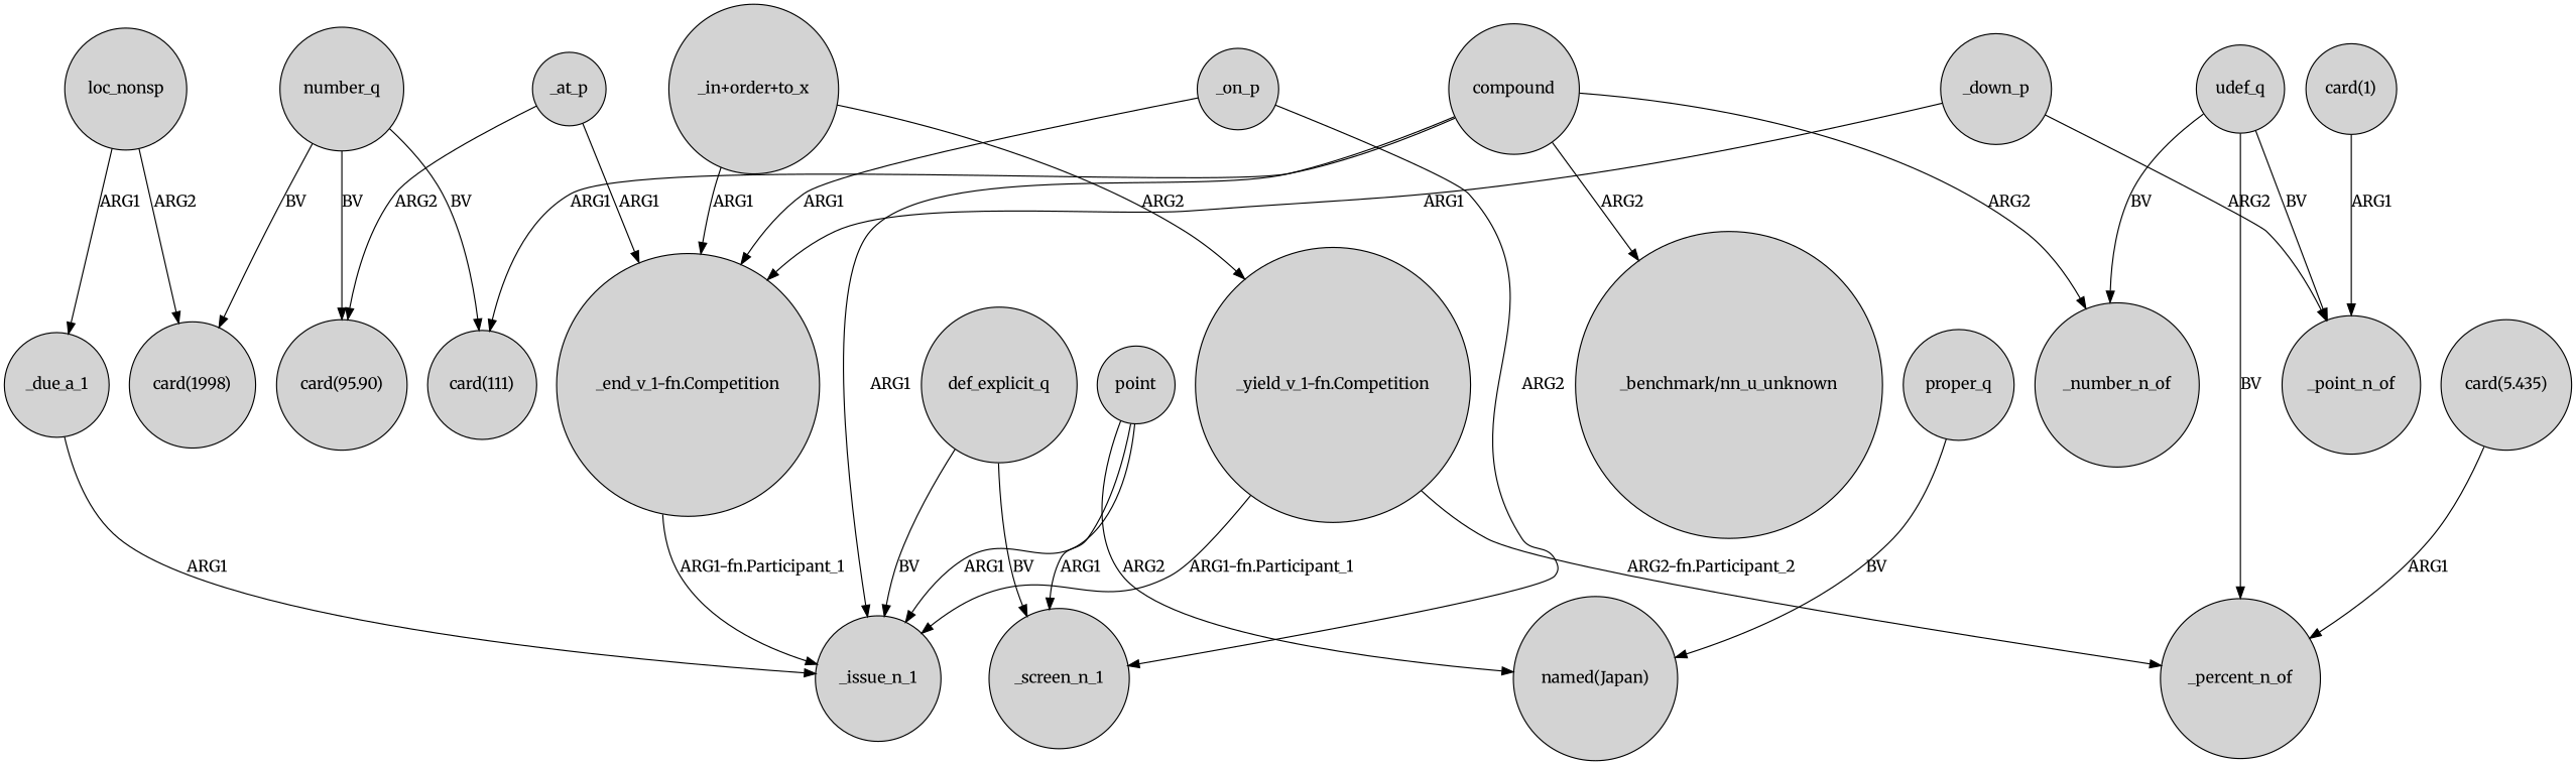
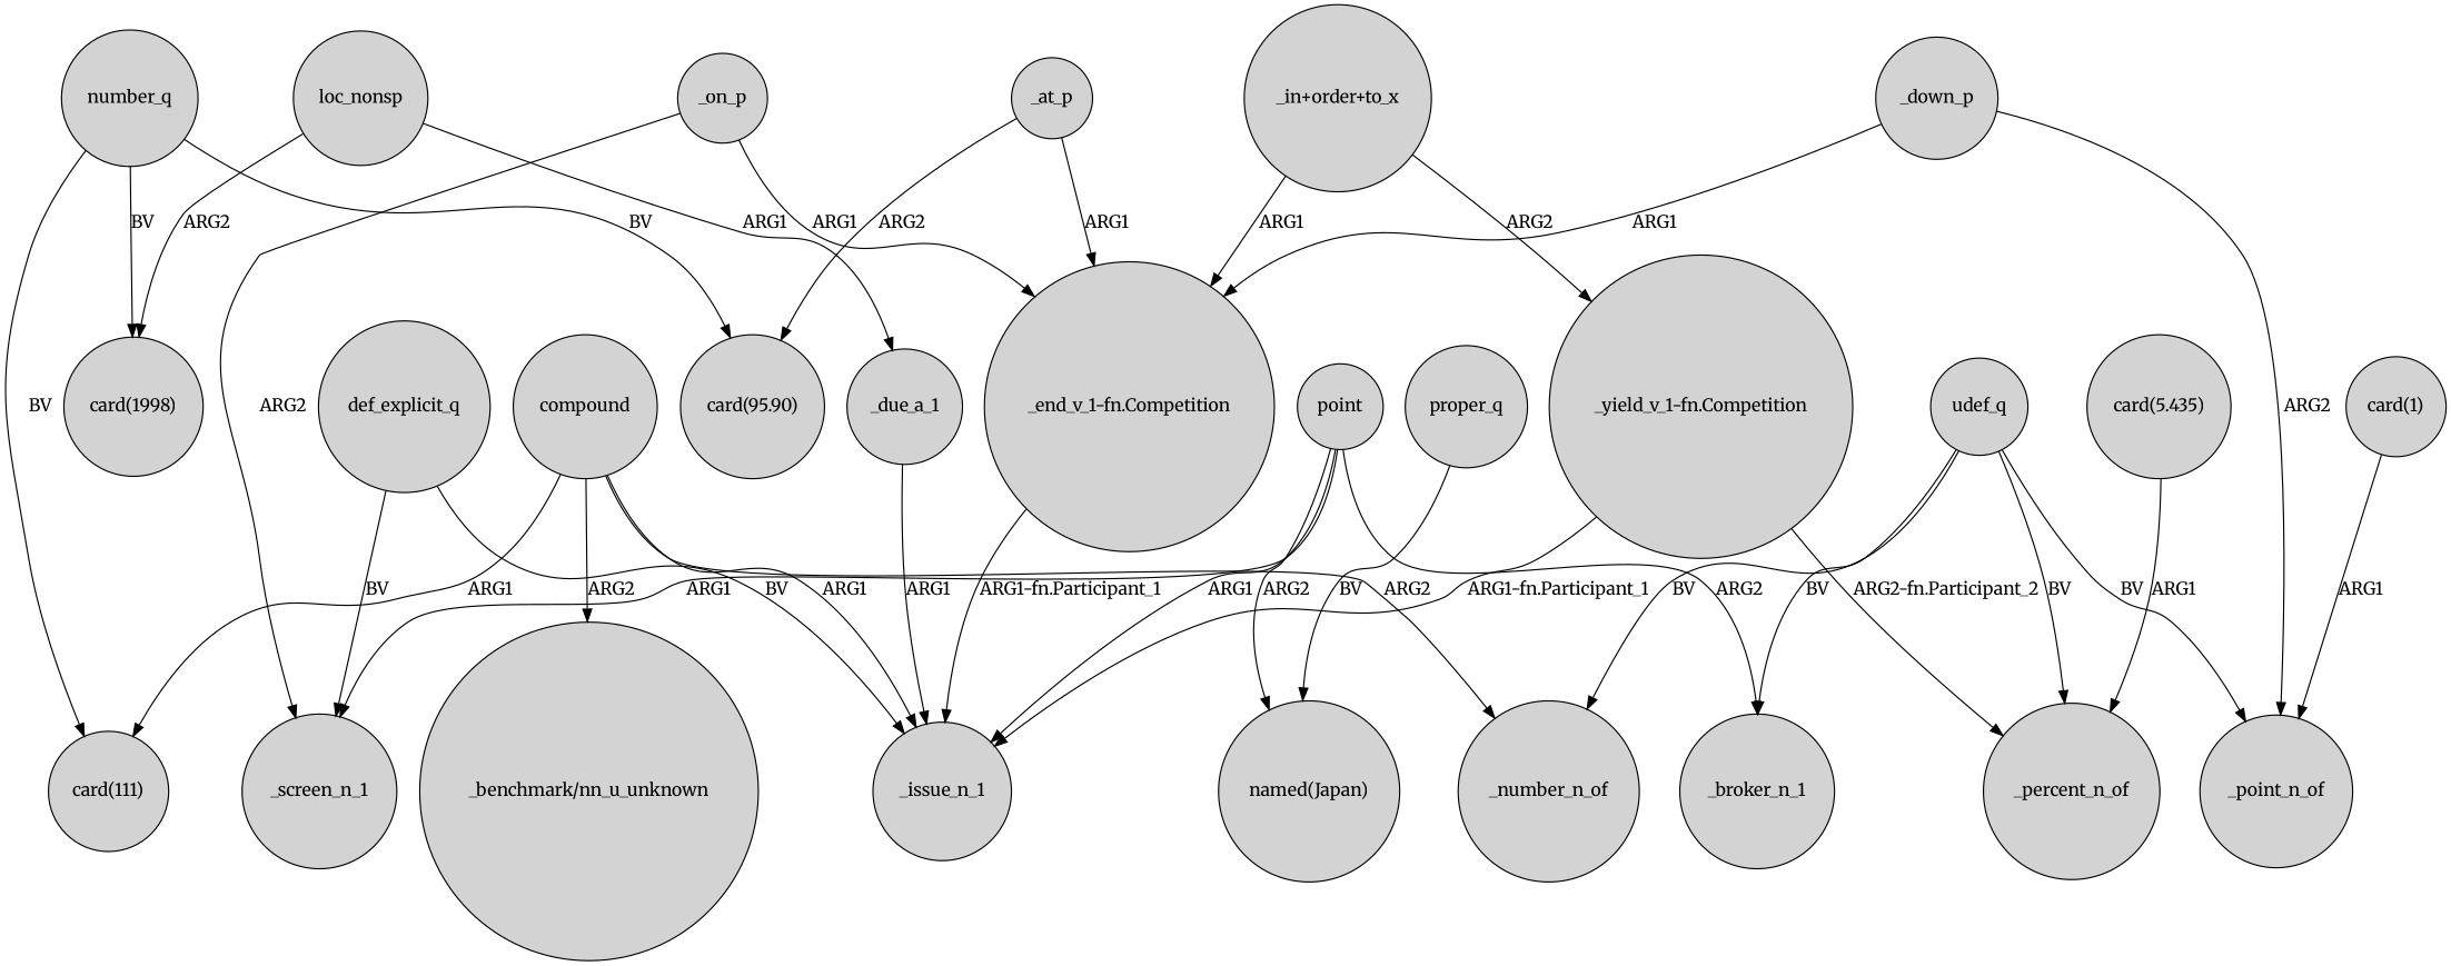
  digraph {
    fontname=Merriweather
    node [fontname=Merriweather shape=circle style=filled]
    edge [fontname=Merriweather]
    loc_nonsp
    "card(1998)"
    _due_a_1
    _issue_n_1
    number_q
    "card(111)"
    "card(95.90)"
    udef_q
+   _broker_n_1
    _point_n_of
    _percent_n_of
    _number_n_of
    def_explicit_q
    _screen_n_1
    n15 [label=point]
    "named(Japan)"
    "card(1)"
    "card(5.435)"
    compound
    "_benchmark/nn_u_unknown"
    _on_p
    "_end_v_1-fn.Competition"
    _down_p
    "_in+order+to_x"
    "_yield_v_1-fn.Competition"
    _at_p
    proper_q
    loc_nonsp -> "card(1998)" [label=ARG2]
    loc_nonsp -> _due_a_1 [label=ARG1]
    _due_a_1 -> _issue_n_1 [label=ARG1]
    number_q -> "card(1998)" [label=BV]
    number_q -> "card(111)" [label=BV]
    number_q -> "card(95.90)" [label=BV]
+   udef_q -> _broker_n_1 [label=BV]
    udef_q -> _point_n_of [label=BV]
    udef_q -> _percent_n_of [label=BV]
    udef_q -> _number_n_of [label=BV]
    def_explicit_q -> _issue_n_1 [label=BV]
    def_explicit_q -> _screen_n_1 [label=BV]
    n15 -> _issue_n_1 [label=ARG1]
+   n15 -> _broker_n_1 [label=ARG2]
    n15 -> _screen_n_1 [label=ARG1]
    n15 -> "named(Japan)" [label=ARG2]
    "card(1)" -> _point_n_of [label=ARG1]
    "card(5.435)" -> _percent_n_of [label=ARG1]
    compound -> _issue_n_1 [label=ARG1]
    compound -> "card(111)" [label=ARG1]
    compound -> _number_n_of [label=ARG2]
    compound -> "_benchmark/nn_u_unknown" [label=ARG2]
    _on_p -> _screen_n_1 [label=ARG2]
    _on_p -> "_end_v_1-fn.Competition" [label=ARG1]
    "_end_v_1-fn.Competition" -> _issue_n_1 [label="ARG1-fn.Participant_1"]
    _down_p -> _point_n_of [label=ARG2]
    _down_p -> "_end_v_1-fn.Competition" [label=ARG1]
    "_in+order+to_x" -> "_end_v_1-fn.Competition" [label=ARG1]
    "_in+order+to_x" -> "_yield_v_1-fn.Competition" [label=ARG2]
    "_yield_v_1-fn.Competition" -> _issue_n_1 [label="ARG1-fn.Participant_1"]
    "_yield_v_1-fn.Competition" -> _percent_n_of [label="ARG2-fn.Participant_2"]
    _at_p -> "card(95.90)" [label=ARG2]
    _at_p -> "_end_v_1-fn.Competition" [label=ARG1]
    proper_q -> "named(Japan)" [label=BV]
  }
